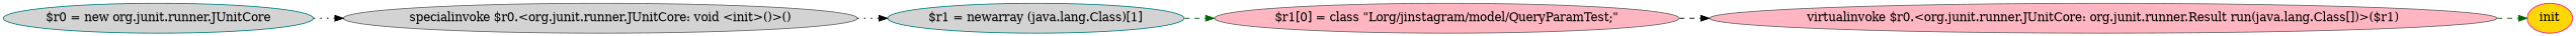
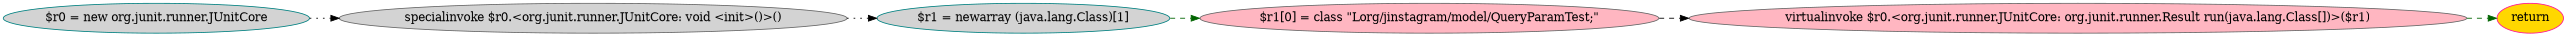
  digraph {
    rankdir=LR
    node [color=gray40 fillcolor=lightgrey style=filled]
    edge [color=black style=dashed]
    "specialinvoke $r0.<org.junit.runner.JUnitCore: void <init>()>()"
    "$r0 = new org.junit.runner.JUnitCore" [color=teal]
    "$r1 = newarray (java.lang.Class)[1]" [color=teal]
    "$r1[0] = class \"Lorg/jinstagram/model/QueryParamTest;\"" [fillcolor=lightpink]
    "virtualinvoke $r0.<org.junit.runner.JUnitCore: org.junit.runner.Result run(java.lang.Class[])>($r1)" [fillcolor=lightpink]
-   return [color=deeppink fillcolor=gold label=init]
+   return [color=deeppink fillcolor=gold]
    "specialinvoke $r0.<org.junit.runner.JUnitCore: void <init>()>()" -> "$r1 = newarray (java.lang.Class)[1]" [style=dotted]
    "$r0 = new org.junit.runner.JUnitCore" -> "specialinvoke $r0.<org.junit.runner.JUnitCore: void <init>()>()" [style=dotted]
    "$r1 = newarray (java.lang.Class)[1]" -> "$r1[0] = class \"Lorg/jinstagram/model/QueryParamTest;\"" [color=darkgreen]
    "$r1[0] = class \"Lorg/jinstagram/model/QueryParamTest;\"" -> "virtualinvoke $r0.<org.junit.runner.JUnitCore: org.junit.runner.Result run(java.lang.Class[])>($r1)"
    "virtualinvoke $r0.<org.junit.runner.JUnitCore: org.junit.runner.Result run(java.lang.Class[])>($r1)" -> return [color=darkgreen]
  }
